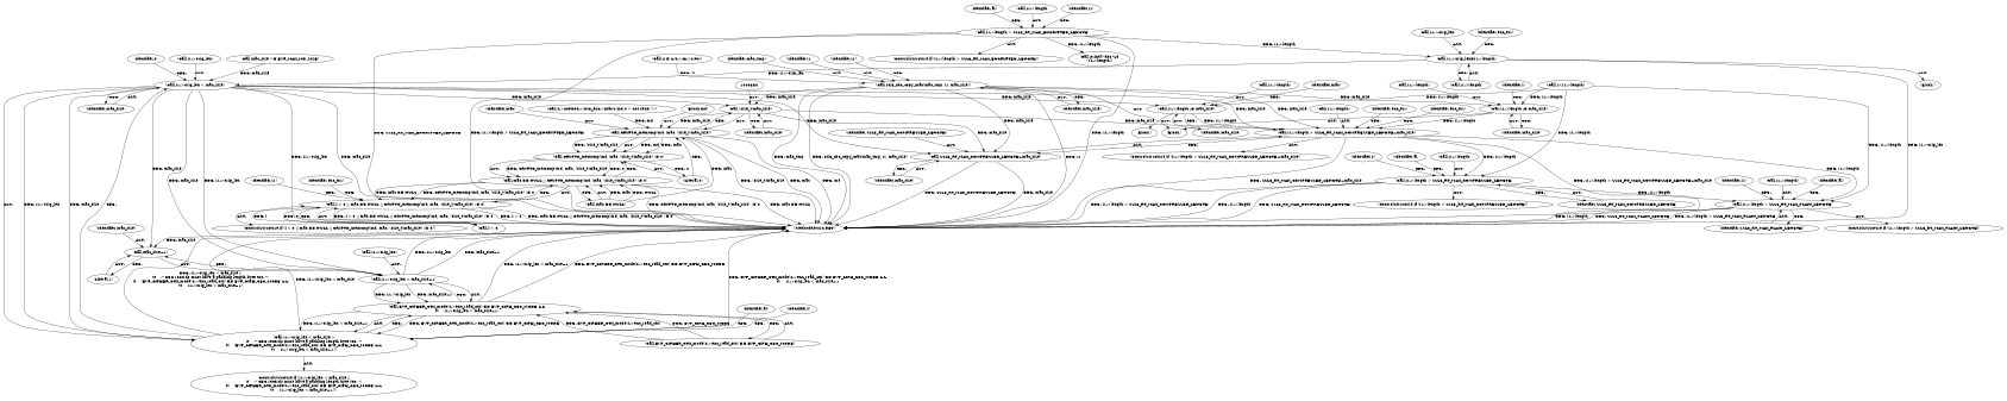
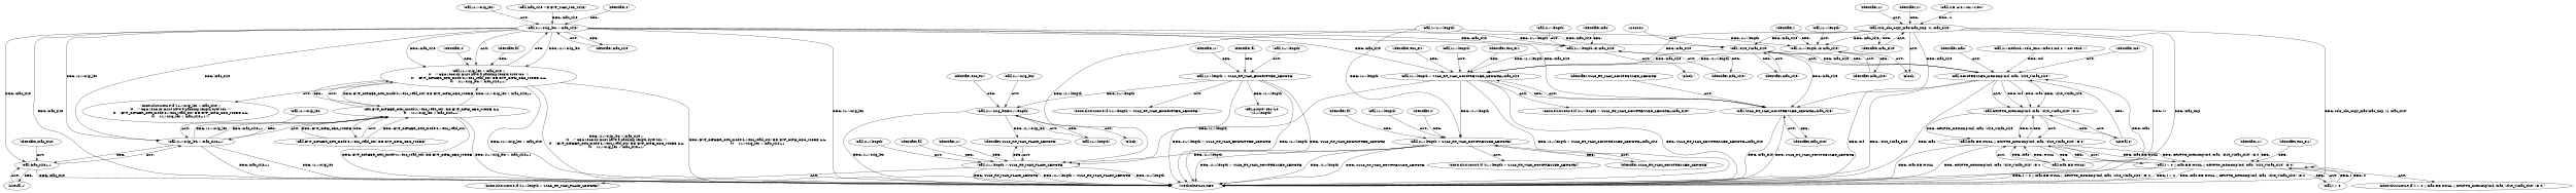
  digraph {
    n1 [label="(Call,rr->orig_len=rr->length)"]
    n2 [label="(Call,rr->orig_len < mac_size)"]
    n3 [label="(MethodReturn,RET)"]
    n4 [label="(Call,rr->length)"]
    n5 [label="(Block,)"]
    n6 [label="(Call,rr->orig_len < mac_size ||\n\t\t    /* CBC records must have a padding length byte too. */\n\t\t    (EVP_CIPHER_CTX_mode(s->enc_read_ctx) == EVP_CIPH_CBC_MODE &&\n\t\t     rr->orig_len < mac_size+1))"]
    n7 [label="(Call,rr->orig_len < mac_size+1)"]
    n8 [label="(Call,mac_size+1)"]
    n9 [label="(Call,rr->length > SSL3_RT_MAX_COMPRESSED_LENGTH+mac_size)"]
    n10 [label="(Call,(size_t)mac_size)"]
    n11 [label="(Call,SSL3_RT_MAX_COMPRESSED_LENGTH+mac_size)"]
    n12 [label="(Call,rr->length -= mac_size)"]
    n13 [label="(Identifier,mac_size)"]
    n14 [label="(Call,rr->length > SSL3_RT_MAX_ENCRYPTED_LENGTH)"]
    n15 [label="(ControlStructure,if (rr->length > SSL3_RT_MAX_ENCRYPTED_LENGTH))"]
    n16 [label="(Call,printf(\"dec %d\n\",rr->length))"]
    n17 [label="(Call,EVP_CIPHER_CTX_mode(s->enc_read_ctx) == EVP_CIPH_CBC_MODE &&\n\t\t     rr->orig_len < mac_size+1)"]
    n18 [label="(ControlStructure,if (rr->orig_len < mac_size ||\n\t\t    /* CBC records must have a padding length byte too. */\n\t\t    (EVP_CIPHER_CTX_mode(s->enc_read_ctx) == EVP_CIPH_CBC_MODE &&\n\t\t     rr->orig_len < mac_size+1)))"]
    n19 [label="(Literal,1)"]
    n20 [label="(Call,ssl3_cbc_copy_mac(mac_tmp, rr, mac_size))"]
    n21 [label="(Call,rr->length -= mac_size)"]
    n22 [label="(Block,)"]
    n23 [label="(Identifier,mac_size)"]
    n24 [label="(Call,rr->length > SSL3_RT_MAX_COMPRESSED_LENGTH)"]
    n25 [label="(Call,rr->length > SSL3_RT_MAX_PLAIN_LENGTH)"]
    n26 [label="(ControlStructure,if (rr->length > SSL3_RT_MAX_COMPRESSED_LENGTH+mac_size))"]
-   n27 [label="(Call,CRYPTO_memcmp(md, mac, (size_t)mac_size))"]
+   n27 [label="(Call,COMPRESSED_memcmp(md, mac, (size_t)mac_size))"]
    n28 [label="(Identifier,mac_size)"]
    n29 [label="(Identifier,mac_size)"]
    n30 [label="(Block,)"]
    n31 [label="(Identifier,mac_size)"]
    n32 [label="(Call,EVP_CIPHER_CTX_mode(s->enc_read_ctx) == EVP_CIPH_CBC_MODE)"]
    n33 [label="(Identifier,mac_size)"]
    n34 [label="(ControlStructure,if (rr->length > SSL3_RT_MAX_COMPRESSED_LENGTH))"]
    n35 [label="(Identifier,SSL3_RT_MAX_COMPRESSED_LENGTH)"]
    n36 [label="(ControlStructure,if (rr->length > SSL3_RT_MAX_PLAIN_LENGTH))"]
    n37 [label="(Identifier,SSL3_RT_MAX_PLAIN_LENGTH)"]
    n38 [label="(Call,CRYPTO_memcmp(md, mac, (size_t)mac_size) != 0)"]
    n39 [label="(Call,mac == NULL || CRYPTO_memcmp(md, mac, (size_t)mac_size) != 0)"]
    n40 [label="(Literal,0)"]
    n41 [label="(Call,i < 0 || mac == NULL || CRYPTO_memcmp(md, mac, (size_t)mac_size) != 0)"]
    n42 [label="(Call,mac == NULL)"]
    n43 [label="(Call,i < 0)"]
    n44 [label="(ControlStructure,if (i < 0 || mac == NULL || CRYPTO_memcmp(md, mac, (size_t)mac_size) != 0))"]
    n45 [label="(Identifier,s)"]
    n46 [label="(Identifier,al)"]
    n47 [label="(Call,rr->orig_len)"]
    n48 [label="(Identifier,mac)"]
    n49 [label="(Identifier,al)"]
    n50 [label="(Call,rr->length)"]
    n51 [label="(Call,rr->length)"]
    n52 [label="(Identifier,enc_err)"]
    n53 [label="(Identifier,al)"]
    n54 [label="(Call,rr->length)"]
    n55 [label="(Identifier,i)"]
    n56 [label="(Identifier,mac)"]
    n57 [label="(Call,rr->orig_len)"]
    n58 [label="(Call,s->method->ssl3_enc->mac(s,md,0 /* not send */))"]
    n59 [label="(Identifier,SSL3_RT_MAX_COMPRESSED_LENGTH)"]
    n60 [label="(Identifier,rr)"]
    n61 [label="(Identifier,rr)"]
    n62 [label="(Call,rr->length)"]
    n63 [label="(Call,rr= &(s->s3->rrec))"]
    n64 [label="(Call,mac_size <= EVP_MAX_MD_SIZE)"]
-   n65 [label="(Identifier,mac_tmp)"]
    n66 [label="(Identifier,enc_err)"]
    n67 [label="(Identifier,rr)"]
    n68 [label="(Identifier,rr)"]
    n69 [label="(Identifier,s)"]
    n70 [label="(Identifier,mac_size)"]
    n71 [label="(Call,rr->length)"]
    n72 [label="(Call,z<rr->length)"]
    n73 [label="(Call,rr->orig_len)"]
    n74 [label="(Identifier,enc_err)"]
    n75 [label="(Call,rr->length)"]
    n76 [label="(Identifier,enc_err)"]
    n77 [label="(Identifier,al)"]
-   n78 [label="(Block,md)"]
+   n78 [label="(Identifier,md)"]
    n79 [label="(Identifier,rr)"]
    n80 [label="(Identifier,s)"]
    1000354
-   n1 -> n2 [label="DDG: rr->orig_len"]
+   n1 -> n37 [label="DDG: rr->orig_len"]
    n1 -> n3 [label="DDG: rr->orig_len"]
    n1 -> n4 [label="CFG: "]
    n1 -> n5 [label="AST: "]
    n2 -> n3 [label="DDG: mac_size"]
    n2 -> n3 [label="DDG: rr->orig_len"]
    n2 -> n6 [label="AST: "]
    n2 -> n6 [label="DDG: rr->orig_len"]
    n2 -> n6 [label="DDG: mac_size"]
    n2 -> n7 [label="DDG: rr->orig_len"]
    n2 -> n7 [label="DDG: mac_size"]
    n2 -> n8 [label="DDG: mac_size"]
    n2 -> n9 [label="DDG: mac_size"]
    n2 -> n10 [label="DDG: mac_size"]
    n2 -> n11 [label="DDG: mac_size"]
    n2 -> n12 [label="DDG: mac_size"]
    n2 -> n13 [label="CFG: "]
    n4 -> n1 [label="AST: "]
    n6 -> n2 [label="CFG: "]
    n6 -> n3 [label="DDG: EVP_CIPHER_CTX_mode(s->enc_read_ctx) == EVP_CIPH_CBC_MODE &&\n\t\t     rr->orig_len < mac_size+1"]
    n6 -> n3 [label="DDG: rr->orig_len < mac_size ||\n\t\t    /* CBC records must have a padding length byte too. */\n\t\t    (EVP_CIPHER_CTX_mode(s->enc_read_ctx) == EVP_CIPH_CBC_MODE &&\n\t\t     rr->orig_len < mac_size+1)"]
    n6 -> n3 [label="DDG: rr->orig_len < mac_size"]
    n6 -> n17 [label="CFG: "]
    n6 -> n18 [label="AST: "]
    n7 -> n3 [label="DDG: mac_size+1"]
    n7 -> n3 [label="DDG: rr->orig_len"]
    n7 -> n8 [label="CFG: "]
    n7 -> n17 [label="AST: "]
    n7 -> n17 [label="DDG: rr->orig_len"]
    n7 -> n17 [label="DDG: mac_size+1"]
-   n3 -> n8 [label="DDG: mac_size"]
+   n8 -> n3 [label="DDG: mac_size"]
    n8 -> n7 [label="AST: "]
    n8 -> n19 [label="CFG: "]
    n9 -> n3 [label="DDG: SSL3_RT_MAX_COMPRESSED_LENGTH+mac_size"]
    n9 -> n3 [label="DDG: rr->length > SSL3_RT_MAX_COMPRESSED_LENGTH+mac_size"]
    n9 -> n11 [label="CFG: "]
    n9 -> n24 [label="DDG: rr->length"]
    n9 -> n25 [label="DDG: rr->length"]
    n9 -> n26 [label="AST: "]
    n10 -> n9 [label="DDG: mac_size"]
    n10 -> n11 [label="DDG: mac_size"]
    n10 -> n27 [label="AST: "]
    n10 -> n27 [label="DDG: mac_size"]
    n10 -> n28 [label="CFG: "]
    n11 -> n3 [label="DDG: mac_size"]
    n11 -> n3 [label="DDG: SSL3_RT_MAX_COMPRESSED_LENGTH"]
    n11 -> n9 [label="AST: "]
    n11 -> n29 [label="CFG: "]
    n12 -> n9 [label="DDG: rr->length"]
    n12 -> n30 [label="AST: "]
    n12 -> n31 [label="CFG: "]
    n13 -> n2 [label="AST: "]
    n14 -> n1 [label="DDG: rr->length"]
    n14 -> n3 [label="DDG: rr->length > SSL3_RT_MAX_ENCRYPTED_LENGTH"]
    n14 -> n3 [label="DDG: rr->length"]
    n14 -> n3 [label="DDG: SSL3_RT_MAX_ENCRYPTED_LENGTH"]
    n14 -> n15 [label="AST: "]
    n14 -> n16 [label="DDG: rr->length"]
    n17 -> n3 [label="DDG: rr->orig_len < mac_size+1"]
    n17 -> n3 [label="DDG: EVP_CIPHER_CTX_mode(s->enc_read_ctx) == EVP_CIPH_CBC_MODE"]
    n17 -> n6 [label="AST: "]
    n17 -> n6 [label="DDG: EVP_CIPHER_CTX_mode(s->enc_read_ctx) == EVP_CIPH_CBC_MODE"]
    n17 -> n6 [label="DDG: rr->orig_len < mac_size+1"]
    n17 -> n7 [label="CFG: "]
    n17 -> n32 [label="CFG: "]
    n19 -> n8 [label="AST: "]
    n20 -> n3 [label="DDG: rr"]
    n20 -> n3 [label="DDG: mac_tmp"]
    n20 -> n3 [label="DDG: ssl3_cbc_copy_mac(mac_tmp, rr, mac_size)"]
    n20 -> n9 [label="DDG: mac_size"]
    n20 -> n10 [label="DDG: mac_size"]
    n20 -> n11 [label="DDG: mac_size"]
    n20 -> n21 [label="DDG: mac_size"]
    n20 -> n22 [label="AST: "]
    n20 -> n23 [label="CFG: "]
    n21 -> n9 [label="DDG: rr->length"]
    n21 -> n22 [label="AST: "]
    n21 -> n33 [label="CFG: "]
    n23 -> n20 [label="AST: "]
    n24 -> n3 [label="DDG: rr->length > SSL3_RT_MAX_COMPRESSED_LENGTH"]
    n24 -> n3 [label="DDG: rr->length"]
    n24 -> n3 [label="DDG: SSL3_RT_MAX_COMPRESSED_LENGTH"]
    n24 -> n25 [label="DDG: rr->length"]
    n24 -> n34 [label="AST: "]
    n24 -> n35 [label="CFG: "]
    n25 -> n3 [label="DDG: SSL3_RT_MAX_PLAIN_LENGTH"]
    n25 -> n3 [label="DDG: rr->length > SSL3_RT_MAX_PLAIN_LENGTH"]
    n25 -> n3 [label="DDG: rr->length"]
    n25 -> n36 [label="AST: "]
    n25 -> n37 [label="CFG: "]
    n27 -> n3 [label="DDG: md"]
    n27 -> n3 [label="DDG: (size_t)mac_size"]
    n27 -> n3 [label="DDG: mac"]
    n27 -> n10 [label="CFG: "]
    n27 -> n38 [label="AST: "]
    n27 -> n38 [label="DDG: md"]
    n27 -> n38 [label="DDG: mac"]
    n27 -> n38 [label="DDG: (size_t)mac_size"]
    n28 -> n10 [label="AST: "]
    n29 -> n11 [label="AST: "]
    n31 -> n12 [label="AST: "]
    n32 -> n17 [label="AST: "]
    n32 -> n17 [label="DDG: EVP_CIPHER_CTX_mode(s->enc_read_ctx)"]
    n32 -> n17 [label="DDG: EVP_CIPH_CBC_MODE"]
    n33 -> n21 [label="AST: "]
    n35 -> n24 [label="AST: "]
    n37 -> n25 [label="AST: "]
    n38 -> n39 [label="AST: "]
    n38 -> n39 [label="DDG: CRYPTO_memcmp(md, mac, (size_t)mac_size)"]
    n38 -> n39 [label="DDG: 0"]
-   n38 -> n40 [label="DDG: 0"]
+   n38 -> n40 [label="CFG: "]
    n39 -> n3 [label="DDG: CRYPTO_memcmp(md, mac, (size_t)mac_size) != 0"]
    n39 -> n3 [label="DDG: mac == NULL"]
    n39 -> n38 [label="CFG: "]
    n39 -> n41 [label="AST: "]
    n39 -> n41 [label="DDG: mac == NULL"]
    n39 -> n41 [label="DDG: CRYPTO_memcmp(md, mac, (size_t)mac_size) != 0"]
    n39 -> n42 [label="CFG: "]
    n40 -> n27 [label="CFG: "]
    n40 -> n38 [label="AST: "]
    n41 -> n3 [label="DDG: i < 0"]
    n41 -> n3 [label="DDG: mac == NULL || CRYPTO_memcmp(md, mac, (size_t)mac_size) != 0"]
    n41 -> n3 [label="DDG: i < 0 || mac == NULL || CRYPTO_memcmp(md, mac, (size_t)mac_size) != 0"]
    n41 -> n39 [label="CFG: "]
    n41 -> n43 [label="CFG: "]
    n41 -> n44 [label="AST: "]
    n42 -> n27 [label="DDG: mac"]
    n42 -> n39 [label="AST: "]
    n42 -> n39 [label="DDG: mac"]
    n42 -> n39 [label="DDG: NULL"]
    n43 -> n41 [label="AST: "]
    n43 -> n41 [label="DDG: i"]
    n43 -> n41 [label="DDG: 0"]
    n45 -> n24 [label="CFG: "]
    n46 -> n14 [label="CFG: "]
    n47 -> n1 [label="AST: "]
    n48 -> n27 [label="AST: "]
    n49 -> n25 [label="CFG: "]
    n50 -> n21 [label="AST: "]
    n51 -> n9 [label="AST: "]
    n52 -> n1 [label="CFG: "]
    n53 -> n24 [label="CFG: "]
    n54 -> n12 [label="AST: "]
    n55 -> n21 [label="CFG: "]
    n56 -> n12 [label="CFG: "]
    n57 -> n2 [label="AST: "]
    n58 -> n27 [label="DDG: md"]
    n59 -> n11 [label="AST: "]
    n60 -> n20 [label="AST: "]
    n61 -> n20 [label="CFG: "]
    n62 -> n14 [label="AST: "]
    n63 -> n20 [label="DDG: rr"]
    n64 -> n2 [label="DDG: mac_size"]
-   n65 -> n20 [label="AST: "]
    n66 -> n9 [label="CFG: "]
    n67 -> n25 [label="CFG: "]
    n68 -> n41 [label="CFG: "]
    n69 -> n2 [label="CFG: "]
    n70 -> n8 [label="AST: "]
    n71 -> n24 [label="AST: "]
    n72 -> n12 [label="DDG: rr->length"]
    n72 -> n21 [label="DDG: rr->length"]
    n72 -> n24 [label="DDG: rr->length"]
    n72 -> n25 [label="DDG: rr->length"]
    n73 -> n7 [label="AST: "]
    n74 -> n41 [label="CFG: "]
    n75 -> n25 [label="AST: "]
    n76 -> n9 [label="CFG: "]
    n77 -> n6 [label="CFG: "]
    n78 -> n27 [label="AST: "]
    n79 -> n14 [label="CFG: "]
    n80 -> n6 [label="CFG: "]
    1000354 -> n10 [label="AST: "]
  }
